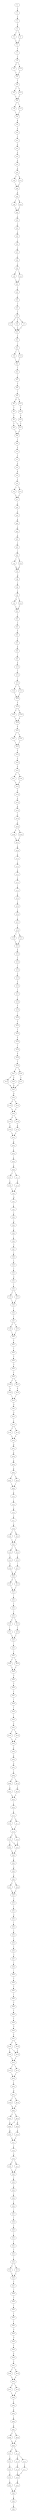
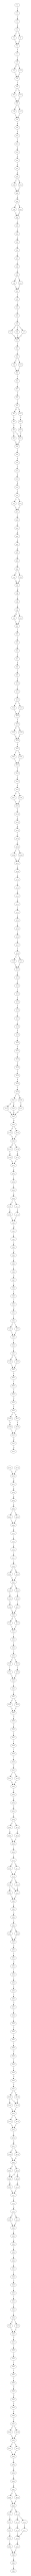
  strict digraph {
    fontname="Liberation Sans"
    node [fontname="Liberation Sans"]
    edge [fontname="Liberation Sans"]
    S0
    S1
    S2
    S3
    S4
    S5
    S6
    S7
    S8
    S9
    S10
    S11
    S12
    S13
    S14
    S15
    S16
    S17
    S18
    S19
    S20
    S21
    S22
    S23
    S24
    S25
    S26
    S27
    S28
    S29
    S30
    S31
    S32
    S33
    S34
    S35
    S36
    S37
    S38
    S39
    S40
    S41
    S42
    S43
    S44
    S45
    S46
    S47
    S48
    S49
    S50
    S51
    S52
    S53
    S54
    S55
    S56
    S57
    S58
    S59
    S60
    S61
    S62
    S63
    S64
    S65
    S66
    S67
    S68
    S69
    S70
    S71
    S72
    S73
    S74
    S75
    S76
    S77
    S78
    S79
    S80
    S81
    S82
    S83
    S84
    S85
    S86
    S87
    S88
    S89
    S90
    S91
    S92
    S93
    S94
    S95
    S96
    S97
    S98
    S99
    S100
    S101
    S102
    S103
    S104
    S105
    S106
    S107
    S108
    S109
    S110
    S111
    S112
    S113
    S114
    S115
    S116
    S117
    S118
    S119
    S120
    S121
    S122
    S123
    S124
    S125
    S126
    S127
    S128
    S129
    S130
    S131
    S132
    S133
    S134
    S135
    S136
    S137
    S138
    S139
    S140
    S141
    S142
    S143
    S144
    S145
    S146
    S147
    S148
    S149
    S150
    S151
    S152
    S153
    S154
    S155
    S156
    S157
    S158
    S159
    S160
    S161
    S162
    S163
    S164
    S165
    S166
    S167
    S168
    S169
    S170
    S171
    S172
    S173
    S174
    S175
    S176
    S177
    S178
    S179
    S180
    S181
    S182
    S183
    S184
    S185
    S186
    S187
    S188
    S189
    S190
    S191
    S192
    S193
    S194
    S195
    S196
    S197
    S198
    S199
    S200
    S201
    S202
    S203
    S204
    S205
    S206
    S207
    S208
    S209
    S210
    S211
    S212
-   S213
    S214
    S215
    S216
    S217
    S218
    S219
    S220
    S221
    S222
    S223
    S224
    S225
    S226
    S227
    S228
    S229
    S230
    S231
    S232
    S233
    S234
    S235
    S236
    S237
    n239 [label=S838]
    S239
    S240
    S241
    S242
    S243
    S244
    S245
    S246
    S247
    S248
    S249
    S250
    S251
    S252
    S253
    S254
    S255
    S256
    S257
    S258
    S259
    S260
    S261
    S262
    S263
    S264
    S265
    S266
    S267
    S268
    S269
    S270
    S271
    S272
    S273
    S274
    S275
    S276
    S277
    S278
    S279
    S280
    S281
    S282
    S283
    S284
    S285
    S286
    S287
    S288
    S289
    S290
    S291
    S292
    S293
    S294
    S295
    S296
    S297
    S298
    S299
    S300
    S301
    S302
    S303
    S304
    S305
    S306
    S307
    S308
    S309
    S310
    S311
    S312
    S313
    S314
    S315
    S316
    S317
    S318
    S319
    S320
    S321
    S322
    S323
    S324
    S325
    S326
    S327
    S328
    S329
    S330
    S331
    S332
    S333
    S334
    S335
    S336
    S337
    S338
    S339
    S340
    S341
    S342
    S343
    S344
    S345
    S346
    S347
    S348
    S349
    S350
    S351
    S352
    S353
    S354
    S355
    S356
    S357
    S358
    S359
    S360
    S361
    S362
    S363
    S364
    S365
    S366
    S367
    S368
    S369
    S370
    S371
    S372
    S373
    S374
    S375
    S376
    S377
    S378
    S379
    S380
    S381
    S382
    S383
    S384
    S386
    S0 -> S1 [label=G]
    S1 -> S2 [label=E]
    S2 -> S3 [label=M]
    S3 -> S4 [label=T]
    S3 -> S5 [label=S]
    S4 -> S6 [label=N]
    S5 -> S6 [label=N]
    S6 -> S7 [label=A]
    S7 -> S8 [label=S]
    S8 -> S9 [label=H]
    S8 -> S10 [label=L]
    S9 -> S11 [label=V]
    S10 -> S11 [label=V]
    S11 -> S12 [label=T]
    S12 -> S13 [label=T]
    S12 -> S14 [label=A]
    S13 -> S15 [label=F]
    S14 -> S15 [label=F]
    S15 -> S16 [label=L]
    S15 -> S17 [label=I]
    S16 -> S18 [label=L]
    S17 -> S18 [label=L]
    S18 -> S19 [label=M]
    S19 -> S20 [label=G]
    S20 -> S21 [label=L]
    S21 -> S22 [label=P]
    S22 -> S23 [label=H]
    S23 -> S24 [label=A]
    S24 -> S25 [label=P]
    S25 -> S26 [label=V]
    S25 -> S27 [label=A]
    S26 -> S28 [label=L]
    S27 -> S28 [label=L]
    S28 -> S29 [label=D]
    S29 -> S30 [label=I]
    S29 -> S31 [label=A]
    S30 -> S32 [label=P]
    S31 -> S32 [label=P]
    S32 -> S33 [label=L]
    S33 -> S34 [label=F]
    S34 -> S35 [label=G]
    S35 -> S36 [label=I]
    S36 -> S37 [label=F]
    S37 -> S38 [label=L]
    S38 -> S39 [label=V]
    S39 -> S40 [label=I]
    S39 -> S41 [label=V]
    S40 -> S42 [label=Y]
    S41 -> S42 [label=Y]
    S42 -> S43 [label=V]
    S43 -> S44 [label=L]
    S44 -> S45 [label=T]
    S45 -> S46 [label=V]
    S46 -> S47 [label=N]
    S46 -> S48 [label=V]
    S46 -> S49 [label=L]
    S47 -> S50 [label=G]
    S48 -> S50 [label=G]
    S49 -> S50 [label=G]
    S50 -> S51 [label=N]
    S51 -> S52 [label=L]
    S52 -> S53 [label=V]
    S52 -> S54 [label=L]
    S53 -> S55 [label=I]
    S54 -> S55 [label=I]
    S55 -> S56 [label=L]
    S56 -> S57 [label=L]
    S57 -> S58 [label=V]
    S58 -> S59 [label=I]
    S59 -> S60 [label=M]
    S59 -> S61 [label=R]
    S60 -> S62 [label=V]
    S61 -> S63 [label=A]
    S62 -> S64 [label=N]
    S63 -> S65 [label=D]
    S64 -> S66 [label=C]
    S64 -> S67 [label=S]
    S65 -> S67 [label=S]
    S66 -> S68 [label=H]
    S67 -> S68 [label=H]
    S68 -> S69 [label=L]
    S69 -> S70 [label=H]
    S70 -> S71 [label=T]
    S71 -> S72 [label=P]
    S72 -> S73 [label=M]
    S73 -> S74 [label=Y]
    S74 -> S75 [label=Y]
    S74 -> S76 [label=S]
    S75 -> S77 [label=F]
    S76 -> S77 [label=F]
    S77 -> S78 [label=L]
    S78 -> S79 [label=T]
    S79 -> S80 [label=N]
    S80 -> S81 [label=K]
    S81 -> S82 [label=S]
    S82 -> S83 [label=F]
    S83 -> S84 [label=I]
    S84 -> S85 [label=Y]
    S84 -> S86 [label=D]
    S85 -> S87 [label=M]
    S86 -> S87 [label=M]
    S87 -> S88 [label=W]
    S88 -> S89 [label=F]
    S89 -> S90 [label=S]
    S90 -> S91 [label=M]
    S90 -> S92 [label=T]
    S91 -> S93 [label=V]
    S92 -> S93 [label=V]
    S93 -> S94 [label=T]
    S94 -> S95 [label=V]
    S95 -> S96 [label=P]
    S96 -> S97 [label=K]
    S97 -> S98 [label=M]
    S98 -> S99 [label=L]
    S99 -> S100 [label=M]
    S100 -> S101 [label=T]
    S101 -> S102 [label=L]
    S102 -> S103 [label=A]
    S102 -> S104 [label=V]
    S103 -> S105 [label=S]
    S104 -> S105 [label=S]
    S105 -> S106 [label=P]
    S106 -> S107 [label=G]
    S106 -> S108 [label=S]
    S107 -> S109 [label=G]
    S108 -> S109 [label=G]
    S109 -> S110 [label=R]
    S110 -> S111 [label=T]
    S110 -> S112 [label=A]
    S111 -> S113 [label=I]
    S112 -> S113 [label=I]
    S113 -> S114 [label=S]
    S114 -> S115 [label=F]
    S115 -> S116 [label=H]
    S116 -> S117 [label=G]
    S116 -> S118 [label=S]
    S117 -> S119 [label=C]
    S118 -> S119 [label=C]
    S119 -> S120 [label=V]
    S120 -> S121 [label=A]
    S121 -> S122 [label=Q]
    S122 -> S123 [label=L]
    S123 -> S124 [label=Y]
    S124 -> S125 [label=S]
    S124 -> S126 [label=F]
    S125 -> S127 [label=F]
    S126 -> S127 [label=F]
    S127 -> S128 [label=H]
    S128 -> S129 [label=F]
    S129 -> S130 [label=L]
    S130 -> S131 [label=G]
    S131 -> S132 [label=S]
    S132 -> S133 [label=T]
    S133 -> S134 [label=E]
    S134 -> S135 [label=C]
    S135 -> S136 [label=F]
    S136 -> S137 [label=L]
    S137 -> S138 [label=Y]
    S138 -> S139 [label=T]
    S138 -> S140 [label=A]
    S139 -> S141 [label=V]
    S140 -> S141 [label=V]
    S141 -> S142 [label=M]
    S142 -> S143 [label=S]
    S143 -> S144 [label=Y]
    S144 -> S145 [label=D]
    S145 -> S146 [label=R]
    S146 -> S147 [label=Y]
    S147 -> S148 [label=L]
    S148 -> S149 [label=A]
    S149 -> S150 [label=I]
    S150 -> S151 [label=S]
    S151 -> S152 [label=Y]
    S152 -> S153 [label=P]
    S153 -> S154 [label=L]
    S154 -> S155 [label=R]
    S155 -> S156 [label=Y]
    S156 -> S157 [label=T]
    S156 -> S158 [label=S]
    S157 -> S159 [label=N]
    S157 -> S160 [label=R]
    S158 -> S161 [label=S]
    S159 -> S162 [label=M]
    S160 -> S162 [label=M]
    S161 -> S162 [label=M]
    S162 -> S163 [label=M]
    S163 -> S164 [label=R]
    S163 -> S165 [label=N]
    S164 -> S166 [label=G]
    S165 -> S166 [label=G]
    S166 -> S167 [label=R]
    S166 -> S168 [label=S]
    S167 -> S169 [label=T]
    S168 -> S170 [label=R]
    S169 -> S171 [label=C]
    S170 -> S171 [label=C]
    S171 -> S172 [label=A]
    S172 -> S173 [label=L]
    S173 -> S174 [label=L]
    S174 -> S175 [label=A]
    S175 -> S176 [label=T]
    S175 -> S177 [label=I]
    S176 -> S178 [label=S]
    S177 -> S179 [label=G]
    S178 -> S180 [label=T]
    S179 -> S180 [label=T]
    S180 -> S181 [label=W]
    S181 -> S182 [label=L]
    S182 -> S183 [label=S]
    S183 -> S184 [label=G]
    S184 -> S185 [label=S]
    S185 -> S186 [label=L]
    S186 -> S187 [label=H]
    S187 -> S188 [label=S]
    S188 -> S189 [label=A]
    S189 -> S190 [label=V]
    S190 -> S191 [label=Q]
    S191 -> S192 [label=T]
    S192 -> S193 [label=S]
    S192 -> S194 [label=I]
    S193 -> S195 [label=L]
    S194 -> S195 [label=L]
    S195 -> S196 [label=T]
    S196 -> S197 [label=F]
    S197 -> S198 [label=C]
    S197 -> S199 [label=H]
    S198 -> S200 [label=L]
    S199 -> S200 [label=L]
    S200 -> S201 [label=P]
    S201 -> S202 [label=Y]
    S202 -> S203 [label=C]
    S203 -> S204 [label=G]
    S204 -> S205 [label=P]
    S205 -> S206 [label=S]
    S205 -> S207 [label=N]
    S206 -> S208 [label=Q]
    S207 -> S209 [label=R]
    S208 -> S210 [label=I]
    S209 -> S210 [label=I]
    S210 -> S211 [label=Q]
    S211 -> S212 [label=H]
-   S212 -> S213 [label=Y]
-   S213 -> S214 [label=F]
-   S213 -> S215 [label=L]
    S214 -> S216 [label=C]
    S215 -> S216 [label=C]
    S216 -> S217 [label=D]
    S217 -> S218 [label=A]
    S218 -> S219 [label=P]
    S219 -> S220 [label=P]
    S220 -> S221 [label=I]
    S220 -> S222 [label=V]
    S221 -> S223 [label=L]
    S222 -> S223 [label=L]
    S223 -> S224 [label=K]
    S224 -> S225 [label=L]
    S225 -> S226 [label=A]
    S226 -> S227 [label=C]
    S227 -> S228 [label=A]
    S228 -> S229 [label=G]
    S228 -> S230 [label=D]
    S229 -> S231 [label=T]
    S230 -> S231 [label=T]
    S231 -> S232 [label=S]
    S231 -> S233 [label=T]
    S232 -> S234 [label=V]
    S233 -> S235 [label=A]
    S234 -> S236 [label=N]
    S235 -> S237 [label=I]
    S236 -> n239 [label=E]
    S237 -> n239 [label=E]
    n239 -> S239 [label=M]
    n239 -> S240 [label=I]
    S239 -> S241 [label=V]
    S240 -> S241 [label=V]
    S241 -> S242 [label=I]
    S242 -> S243 [label=F]
    S243 -> S244 [label=V]
    S244 -> S245 [label=N]
    S244 -> S246 [label=T]
    S245 -> S247 [label=I]
    S246 -> S248 [label=V]
    S247 -> S249 [label=G]
    S248 -> S249 [label=G]
    S249 -> S250 [label=I]
    S250 -> S251 [label=V]
    S251 -> S252 [label=G]
    S251 -> S253 [label=A]
    S252 -> S254 [label=S]
    S253 -> S254 [label=S]
    S254 -> S255 [label=G]
    S255 -> S256 [label=C]
    S256 -> S257 [label=F]
    S257 -> S258 [label=L]
    S258 -> S259 [label=L]
    S259 -> S260 [label=I]
    S260 -> S261 [label=V]
    S261 -> S262 [label=L]
    S261 -> S263 [label=V]
    S262 -> S264 [label=S]
    S263 -> S264 [label=S]
    S264 -> S265 [label=Y]
    S265 -> S266 [label=V]
    S266 -> S267 [label=S]
    S267 -> S268 [label=I]
    S268 -> S269 [label=V]
    S268 -> S270 [label=I]
    S269 -> S271 [label=C]
    S270 -> S272 [label=Y]
    S271 -> S273 [label=S]
    S272 -> S273 [label=S]
    S273 -> S274 [label=I]
    S274 -> S275 [label=L]
    S275 -> S276 [label=K]
    S275 -> S277 [label=R]
    S276 -> S278 [label=I]
    S277 -> S278 [label=I]
    S278 -> S279 [label=H]
    S278 -> S280 [label=R]
    S279 -> S281 [label=N]
    S279 -> S282 [label=T]
    S280 -> S281 [label=N]
    S281 -> S283 [label=S]
    S282 -> S283 [label=S]
    S283 -> S284 [label=E]
    S284 -> S285 [label=G]
    S285 -> S286 [label=R]
    S286 -> S287 [label=H]
    S286 -> S288 [label=C]
    S287 -> S289 [label=R]
    S288 -> S289 [label=R]
    S289 -> S290 [label=G]
    S290 -> S291 [label=F]
    S291 -> S292 [label=Q]
    S292 -> S293 [label=T]
    S293 -> S294 [label=C]
    S294 -> S295 [label=A]
    S295 -> S296 [label=S]
    S296 -> S297 [label=H]
    S297 -> S298 [label=C]
    S298 -> S299 [label=I]
    S299 -> S300 [label=V]
    S300 -> S301 [label=V]
    S301 -> S302 [label=L]
    S302 -> S303 [label=C]
    S303 -> S304 [label=F]
    S304 -> S305 [label=F]
    S305 -> S306 [label=G]
    S306 -> S307 [label=P]
    S307 -> S308 [label=A]
    S307 -> S309 [label=G]
    S308 -> S310 [label=L]
    S308 -> S311 [label=I]
    S309 -> S310 [label=L]
    S310 -> S312 [label=F]
    S311 -> S312 [label=F]
    S312 -> S313 [label=I]
    S312 -> S314 [label=T]
    S313 -> S315 [label=Y]
    S314 -> S315 [label=Y]
    S315 -> S316 [label=L]
    S316 -> S317 [label=R]
    S317 -> S318 [label=L]
    S317 -> S319 [label=P]
    S318 -> S320 [label=G]
    S319 -> S320 [label=G]
    S320 -> S321 [label=F]
    S320 -> S322 [label=S]
    S321 -> S323 [label=K]
    S322 -> S323 [label=K]
    S322 -> S324 [label=R]
    S323 -> S325 [label=D]
    S324 -> S326 [label=K]
    S325 -> S327 [label=A]
    S326 -> S327 [label=A]
    S327 -> S328 [label=V]
    S328 -> S329 [label=D]
    S329 -> S330 [label=E]
    S329 -> S331 [label=G]
    S330 -> S332 [label=V]
    S331 -> S332 [label=V]
    S332 -> S333 [label=V]
    S333 -> S334 [label=A]
    S334 -> S335 [label=V]
    S335 -> S336 [label=F]
    S336 -> S337 [label=Y]
    S337 -> S338 [label=T]
    S338 -> S339 [label=V]
    S339 -> S340 [label=L]
    S340 -> S341 [label=T]
    S341 -> S342 [label=P]
    S342 -> S343 [label=L]
    S343 -> S344 [label=Q]
    S343 -> S345 [label=L]
    S344 -> S346 [label=N]
    S345 -> S346 [label=N]
    S346 -> S347 [label=P]
    S347 -> S348 [label=V]
    S348 -> S349 [label=V]
    S349 -> S350 [label=Y]
    S350 -> S351 [label=T]
    S351 -> S352 [label=L]
    S352 -> S353 [label=R]
    S353 -> S354 [label=N]
    S354 -> S355 [label=K]
    S355 -> S356 [label=E]
    S356 -> S357 [label=V]
    S357 -> S358 [label=K]
    S357 -> S359 [label=R]
    S358 -> S360 [label=K]
    S359 -> S360 [label=K]
    S360 -> S361 [label=P]
    S360 -> S362 [label=A]
    S361 -> S363 [label=L]
    S362 -> S363 [label=L]
    S363 -> S364 [label=L]
    S364 -> S365 [label=K]
    S365 -> S366 [label=L]
    S366 -> S367 [label=K]
    S367 -> S368 [label=S]
    S367 -> S369 [label=Y]
    S368 -> S370 [label=K]
    S369 -> S370 [label=K]
    S370 -> S371 [label=S]
    S370 -> S372 [label=V]
    S371 -> S373 [label=V]
    S372 -> S374 [label=I]
    S372 -> S375 [label=A]
    S373 -> S376 [label=L]
    S374 -> S377 [label=F]
    S375 -> S378 [label=H]
    S376 -> S379 [label=T]
    S377 -> S380 [label=S]
    S378 -> S380 [label=S]
    S379 -> S381 [label=L]
    S380 -> S382 [label=Q]
    S381 -> S383 [label=S]
    S382 -> S383 [label=S]
    S383 -> S384 [label=K]
    S384 -> S386 [label=Y]
  }
